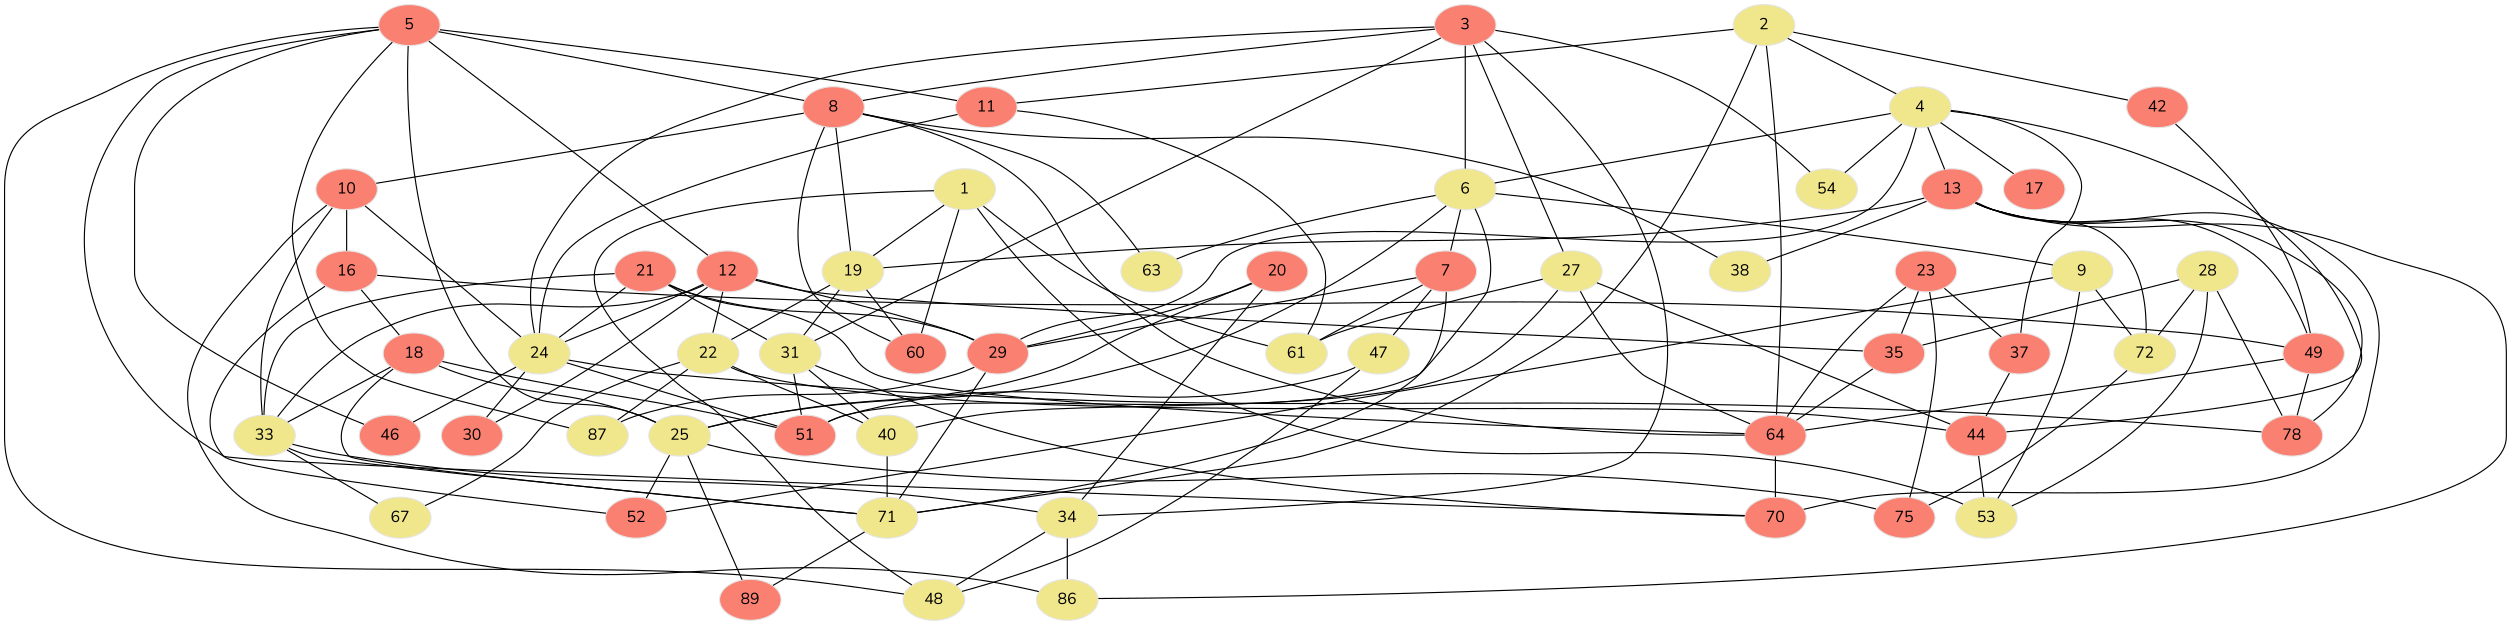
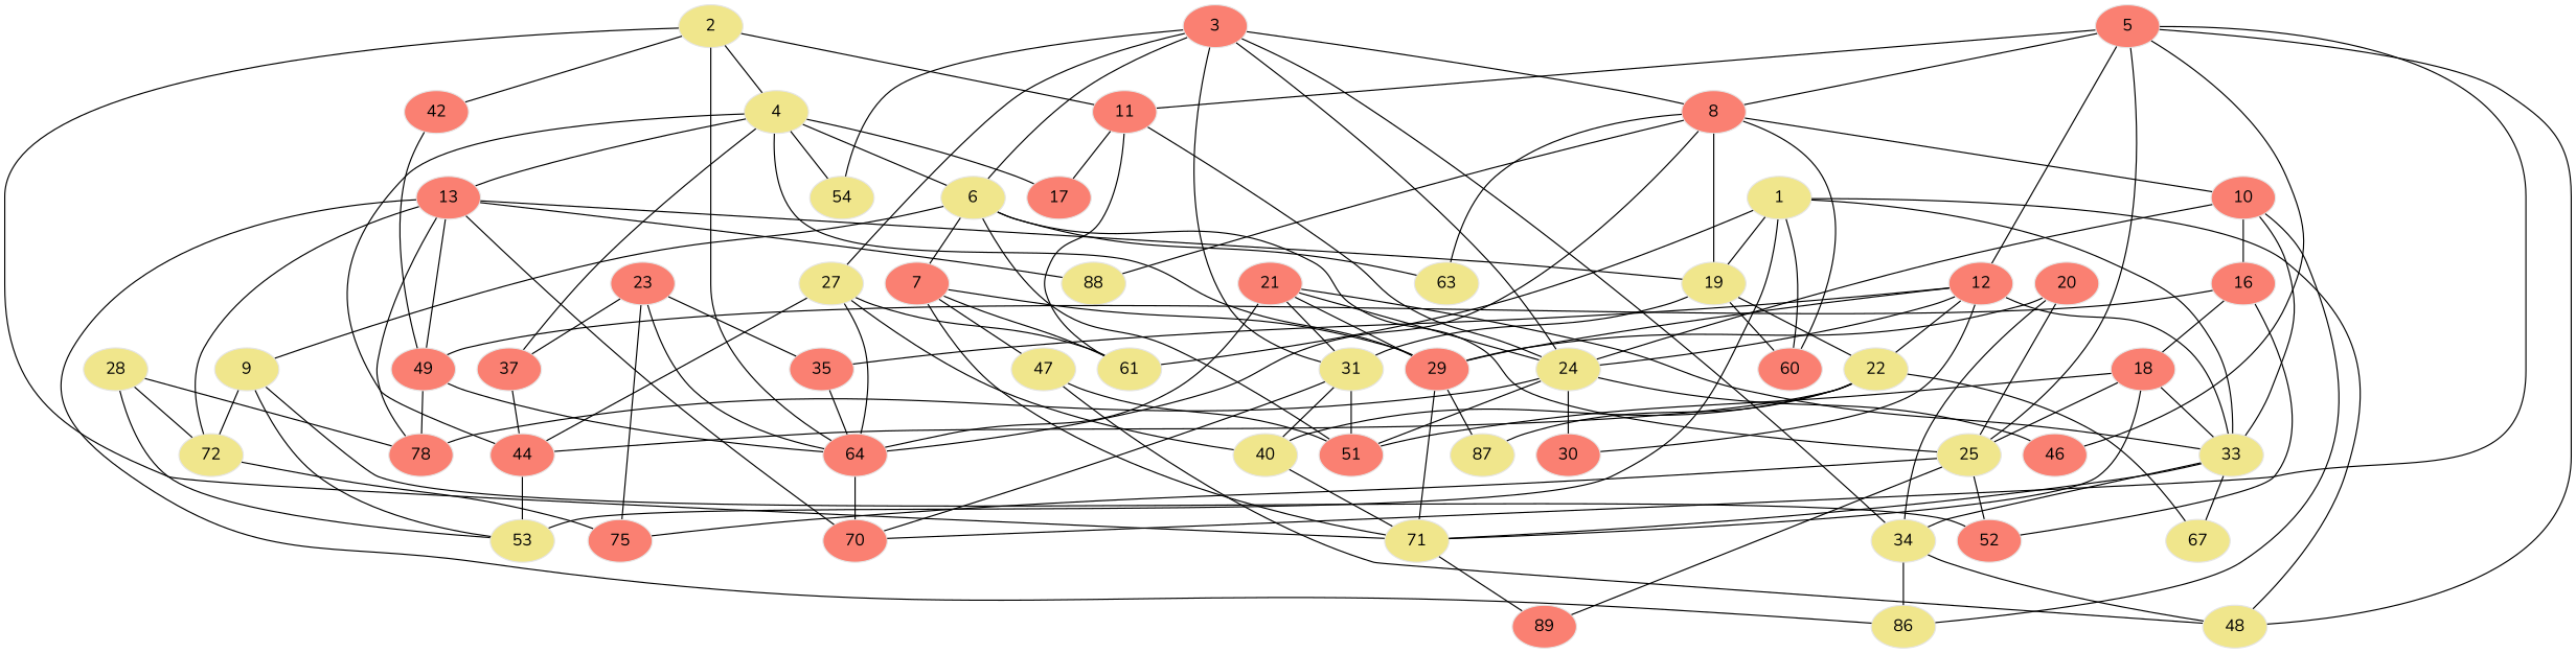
  graph {
    fontname=Nunito
    node [color=gray90 fillcolor=salmon fontname=Nunito style=filled]
    edge [fontname=Nunito]
    1 [fillcolor=khaki super="+82"]
    19 [fillcolor=khaki super="+26"]
    33 [fillcolor=khaki super="+45"]
    48 [fillcolor=khaki]
    53 [fillcolor=khaki super="+62"]
    60
    61 [fillcolor=khaki]
    31 [fillcolor=khaki super="+81"]
    22 [fillcolor=khaki super="+36"]
    71 [fillcolor=khaki super="+85"]
    34 [fillcolor=khaki super="+43"]
    67 [fillcolor=khaki]
    4 [fillcolor=khaki super="+83"]
    6 [fillcolor=khaki super="+15"]
    54 [fillcolor=khaki]
    13 [super="+14"]
    17
    29 [super="+39"]
    37
    44 [super="+56"]
    2 [fillcolor=khaki]
    11 [super="+50"]
    42
    64 [super="+73"]
    24 [fillcolor=khaki super="+59"]
    49 [super="+57"]
    70
    89
    3 [super="+32"]
    8 [super="+74"]
    27 [fillcolor=khaki super="+76"]
    25 [fillcolor=khaki super="+65"]
    7 [super="+68"]
    9 [fillcolor=khaki]
    51
    63 [fillcolor=khaki]
    10 [super="+80"]
-   38 [fillcolor=khaki]
+   38 [fillcolor=khaki label=88]
    46
    30
    78 [super="+88"]
    40 [fillcolor=khaki]
    86 [fillcolor=khaki]
    72 [fillcolor=khaki]
    87 [fillcolor=khaki]
    5 [super="+84"]
    12 [super="+79"]
    35 [super="+69"]
    52 [super="+66"]
    75
    47 [fillcolor=khaki]
    16
    28 [fillcolor=khaki super="+90"]
    18 [super="+58"]
    20
    21 [super="+77"]
    23
    1 -- 19
+   1 -- 33
    1 -- 48
    1 -- 53 [weight=2]
    1 -- 60
    1 -- 61
    19 -- 60
    19 -- 31
    19 -- 22
    33 -- 71
    33 -- 34
    33 -- 67
    31 -- 70
    31 -- 51
    31 -- 40
    22 -- 67
    22 -- 44
    22 -- 40
    22 -- 87
    71 -- 89
    34 -- 48
    34 -- 86
    4 -- 6
    4 -- 54
    4 -- 13
    4 -- 17
    4 -- 29
    4 -- 37
    4 -- 44
    6 -- 25
    6 -- 7
    6 -- 9
    6 -- 51
    6 -- 63
    13 -- 19
    13 -- 49
    13 -- 70
    13 -- 38
    13 -- 78
    13 -- 86
    13 -- 72
    29 -- 71
    29 -- 87
    37 -- 44
    44 -- 53
    2 -- 71
    2 -- 4
    2 -- 11
    2 -- 42
    2 -- 64
    11 -- 61
+   11 -- 17
    11 -- 24
    42 -- 49
    64 -- 70
    24 -- 51
    24 -- 46
    24 -- 30
    24 -- 78
    49 -- 64
    49 -- 78
    3 -- 31
    3 -- 34
    3 -- 6
    3 -- 54
    3 -- 24
    3 -- 8
    3 -- 27
    8 -- 19
    8 -- 60
    8 -- 64
    8 -- 63
    8 -- 10
    8 -- 38
    27 -- 61
    27 -- 44
    27 -- 64 [weight=2]
    27 -- 40
    25 -- 89
    25 -- 52
    25 -- 75
    7 -- 61
    7 -- 71
    7 -- 29 [weight=2]
    7 -- 47
    9 -- 53
    9 -- 72
    9 -- 52
    10 -- 33
    10 -- 24
    10 -- 86
    10 -- 16
    40 -- 71
    72 -- 75
    5 -- 48
    5 -- 11
    5 -- 70
    5 -- 8 [weight=2]
    5 -- 25
    5 -- 46
-   5 -- 87
    5 -- 12
    12 -- 33
    12 -- 22
    12 -- 29
    12 -- 24
    12 -- 30
    12 -- 35
    35 -- 64
    47 -- 48
    47 -- 51
    16 -- 49
    16 -- 52
    16 -- 18
    28 -- 53
    28 -- 78
    28 -- 72
-   28 -- 35
    18 -- 33
    18 -- 71
    18 -- 25
    18 -- 51
    20 -- 34
    20 -- 29
    20 -- 25
    21 -- 33 [weight=2]
    21 -- 31
    21 -- 29
    21 -- 64
    21 -- 24
    23 -- 37
    23 -- 64
    23 -- 35
    23 -- 75
  }
